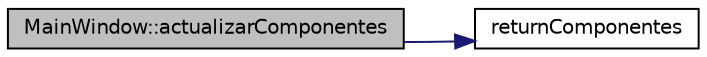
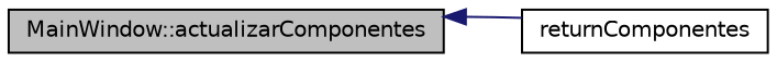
  digraph {
    rankdir=LR
    node [color=black fontname=Helvetica fontsize=10 shape=record style=filled]
    n1 [fillcolor=grey75 fontcolor=black height=0.2 label="MainWindow::actualizarComponentes" width=0.4]
    n2 [fillcolor=white height=0.2 label=returnComponentes width=0.4]
-   n1 -> n2 [color=midnightblue fontname=Helvetica fontsize=10 labelfontname=Helvetica labelfontsize=10 style=solid]
+   n2 -> n1 [color=midnightblue fontname=Helvetica fontsize=10 labelfontname=Helvetica labelfontsize=10 style=solid]
  }
